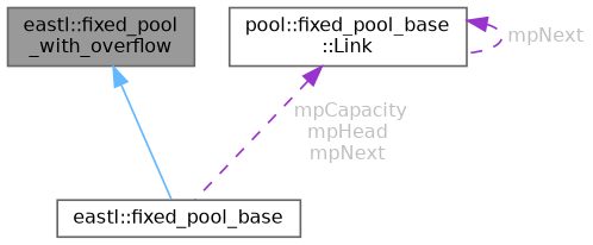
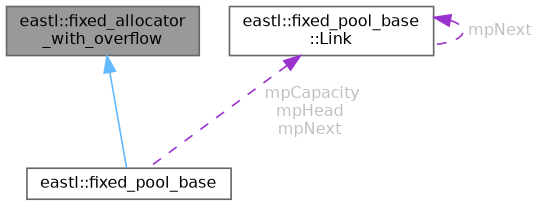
  digraph {
    node [color=gray40 fillcolor=white fontname=Helvetica fontsize=10 shape=box style=filled]
    edge [color=darkorchid3 dir=back fontname=Helvetica fontsize=10 labelfontname=Helvetica labelfontsize=10 style=dashed fontcolor=grey]
-   n1 [fillcolor=grey60 fontcolor=black height=0.2 label="eastl::fixed_pool\l_with_overflow" width=0.4]
+   n1 [fillcolor=grey60 fontcolor=black height=0.2 label="eastl::fixed_allocator\l_with_overflow" width=0.4]
    n2 [height=0.2 label="eastl::fixed_pool_base" width=0.4]
-   n3 [height=0.2 label="pool::fixed_pool_base\l::Link" width=0.4]
+   n3 [height=0.2 label="eastl::fixed_pool_base\l::Link" width=0.4]
    n1 -> n2 [color=steelblue1 style=solid fontcolor=""]
    n3 -> n2 [label=" mpCapacity\nmpHead\nmpNext"]
    n3 -> n3 [label=" mpNext"]
  }
